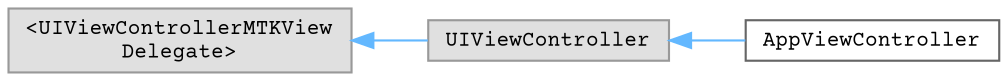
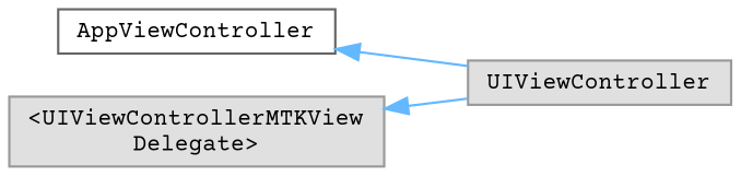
  digraph {
    fontname="Courier Prime"
    rankdir=LR
    node [color=grey60 fillcolor="#E0E0E0" fontname="Courier Prime" fontsize=10 shape=box style=filled]
    edge [color=steelblue1 dir=back fontname="Courier Prime" fontsize=10 labelfontname=Helvetica labelfontsize=10 style=solid]
    n1 [height=0.2 label=UIViewController width=0.4]
    n2 [color=grey40 fillcolor=white height=0.2 label=AppViewController width=0.4]
    n3 [height=0.2 label="\<UIViewControllerMTKView\lDelegate\>" width=0.4]
-   n1 -> n2
+   n2 -> n1
    n3 -> n1
  }
